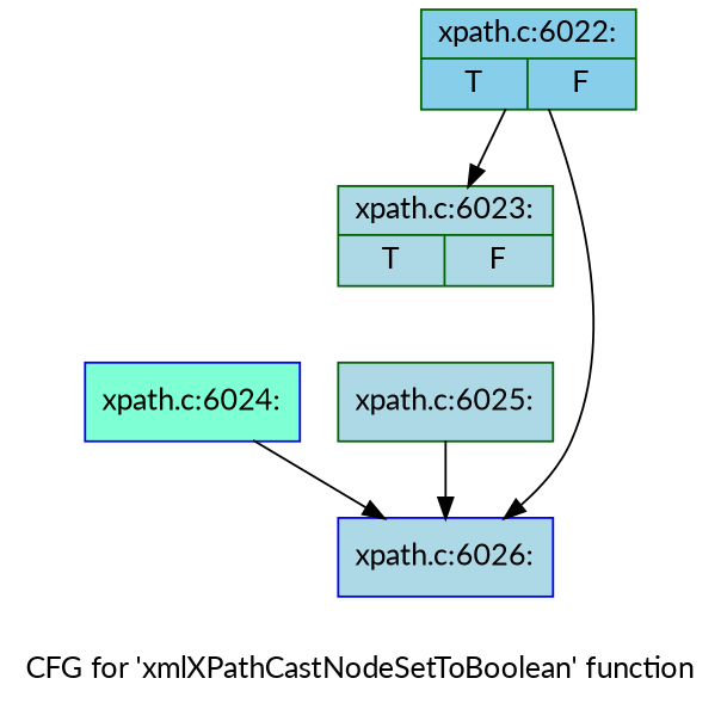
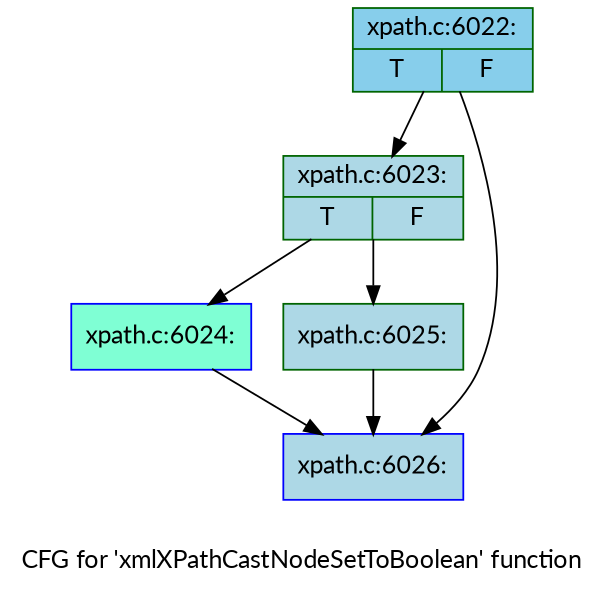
  digraph {
    fontname=Lato
    label="CFG for 'xmlXPathCastNodeSetToBoolean' function"
    node [color=darkgreen fillcolor=lightblue fontname=Lato shape=record style=filled]
    edge [fontname=Lato]
    n1 [fillcolor=skyblue label="{xpath.c:6022:|{<s0>T|<s1>F}}"]
    n2 [label="{xpath.c:6023:|{<s0>T|<s1>F}}"]
    n3 [color=blue label="{xpath.c:6026:}"]
    n4 [color=blue fillcolor=aquamarine label="{xpath.c:6024:}"]
    n5 [label="{xpath.c:6025:}"]
    n1 -> n2
    n1 -> n3
+   n2 -> n4
+   n2 -> n5
    n4 -> n3
    n5 -> n3
  }
